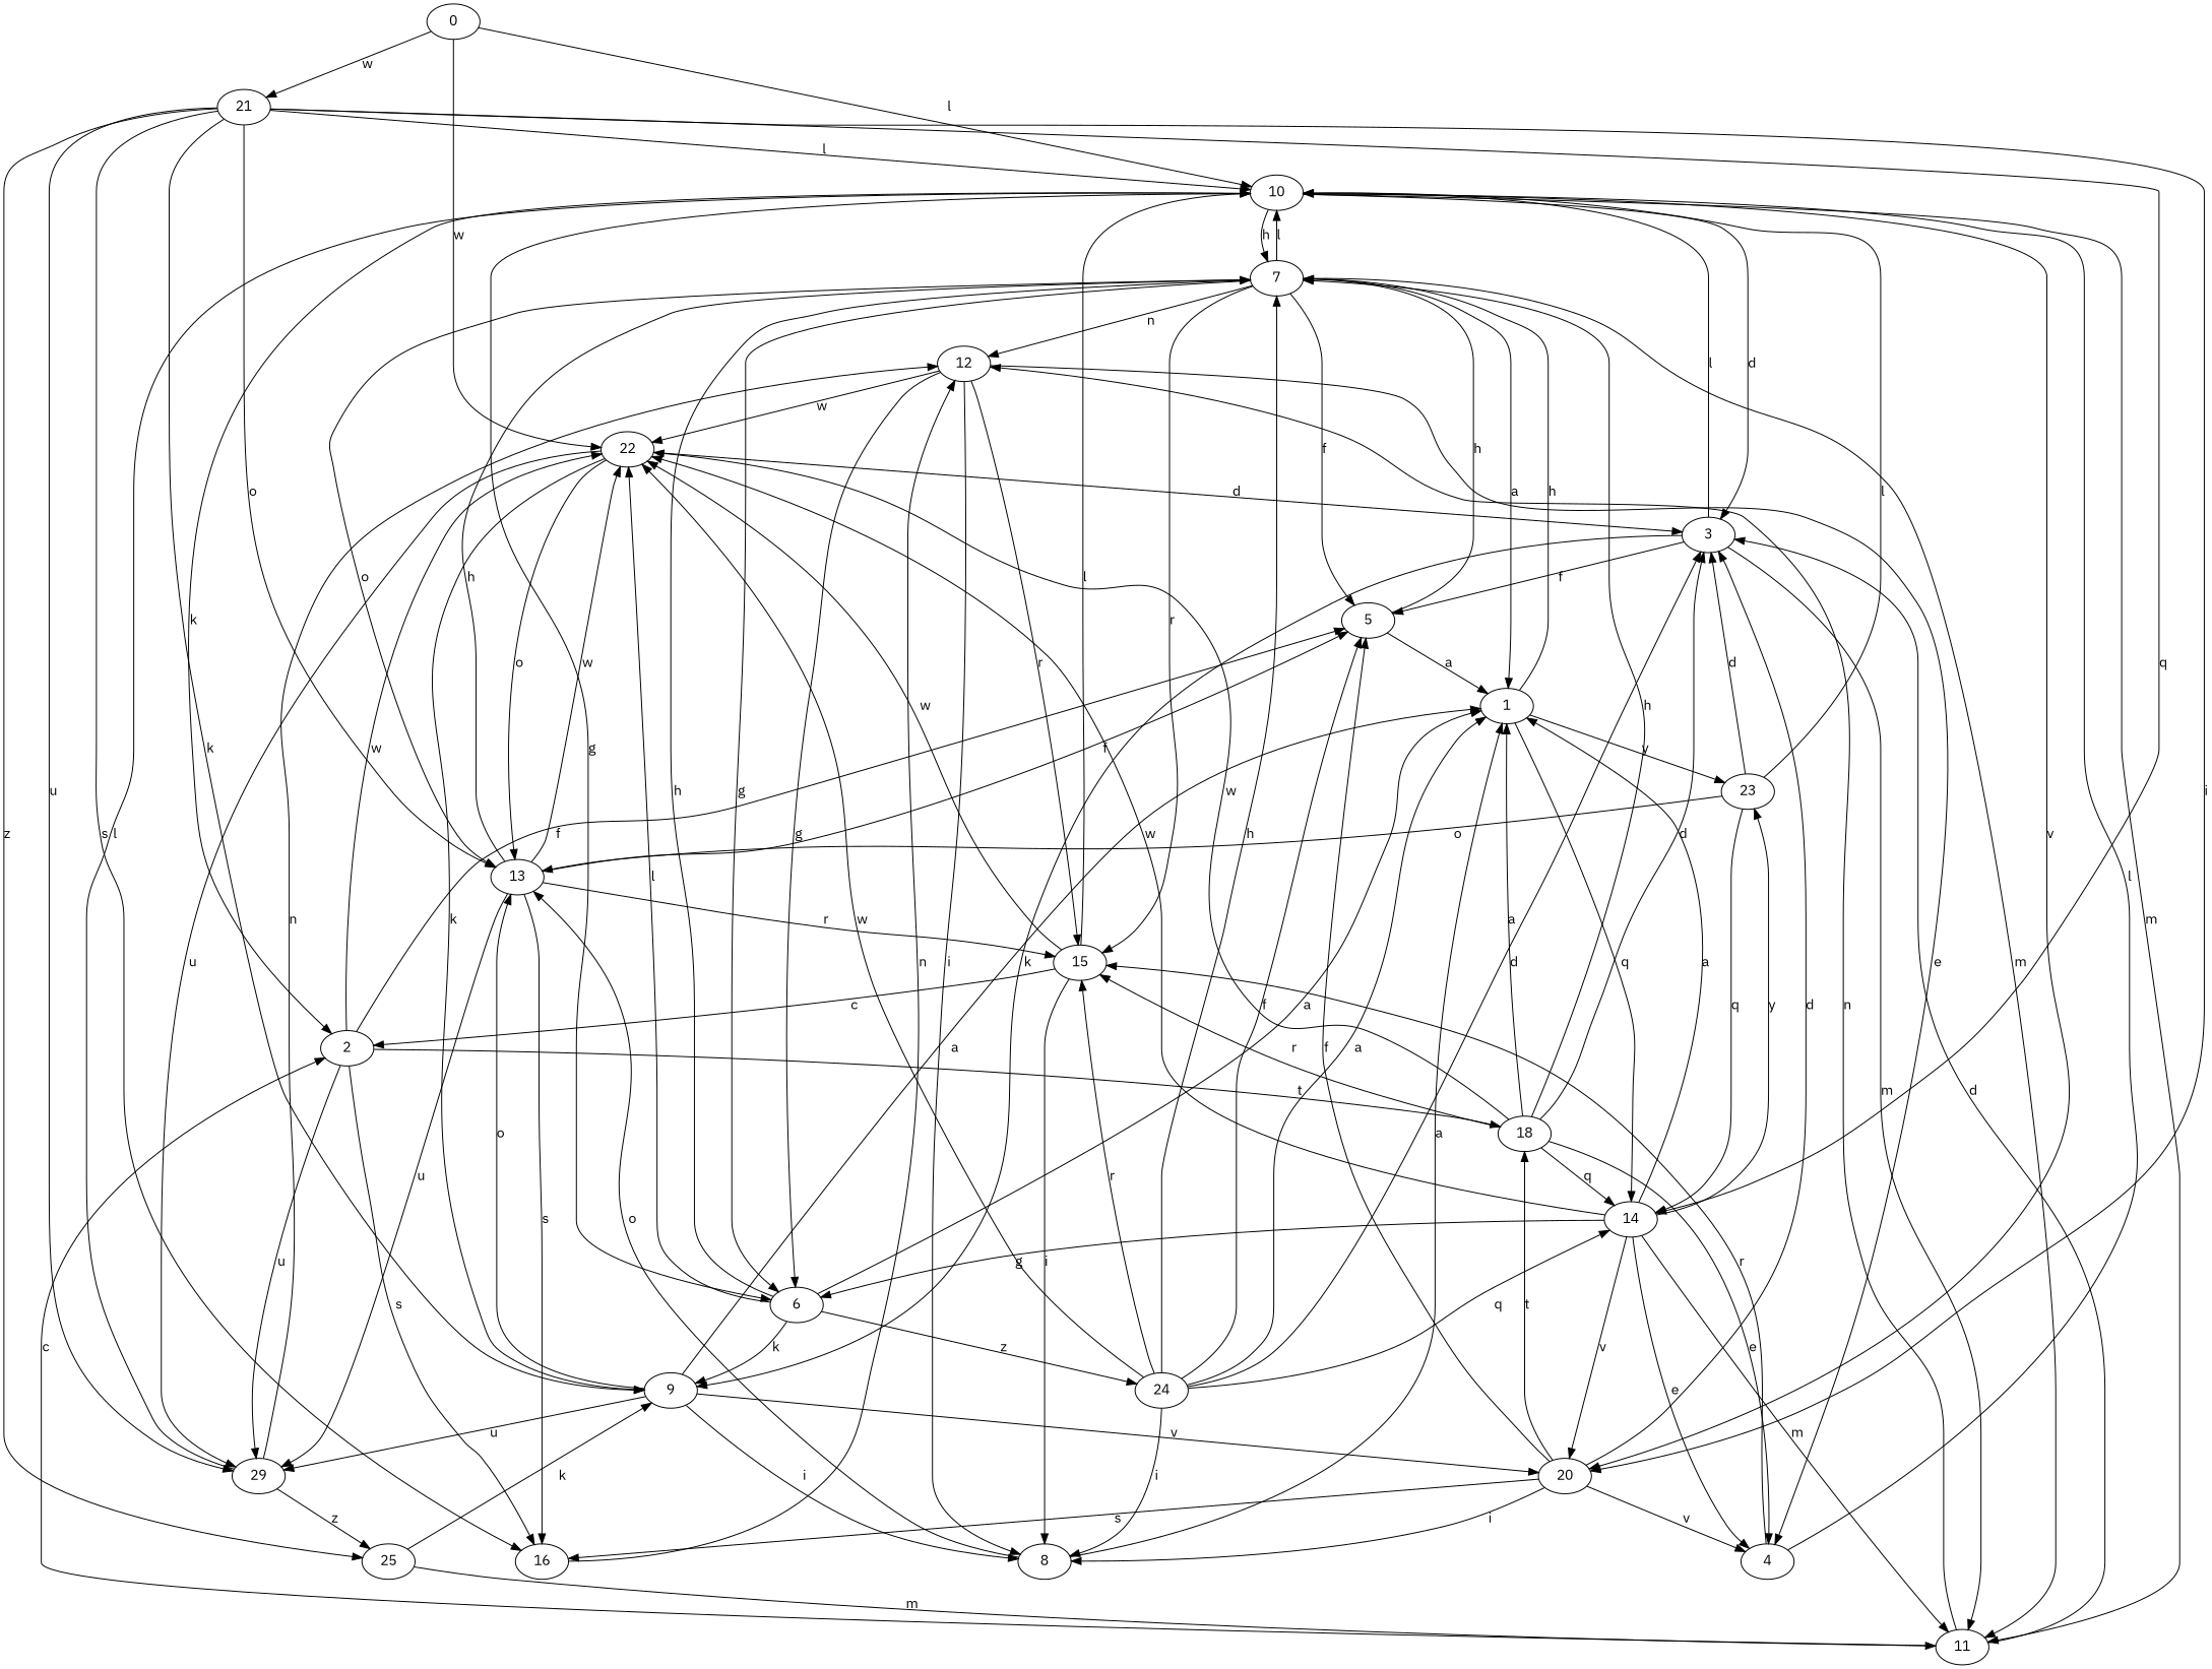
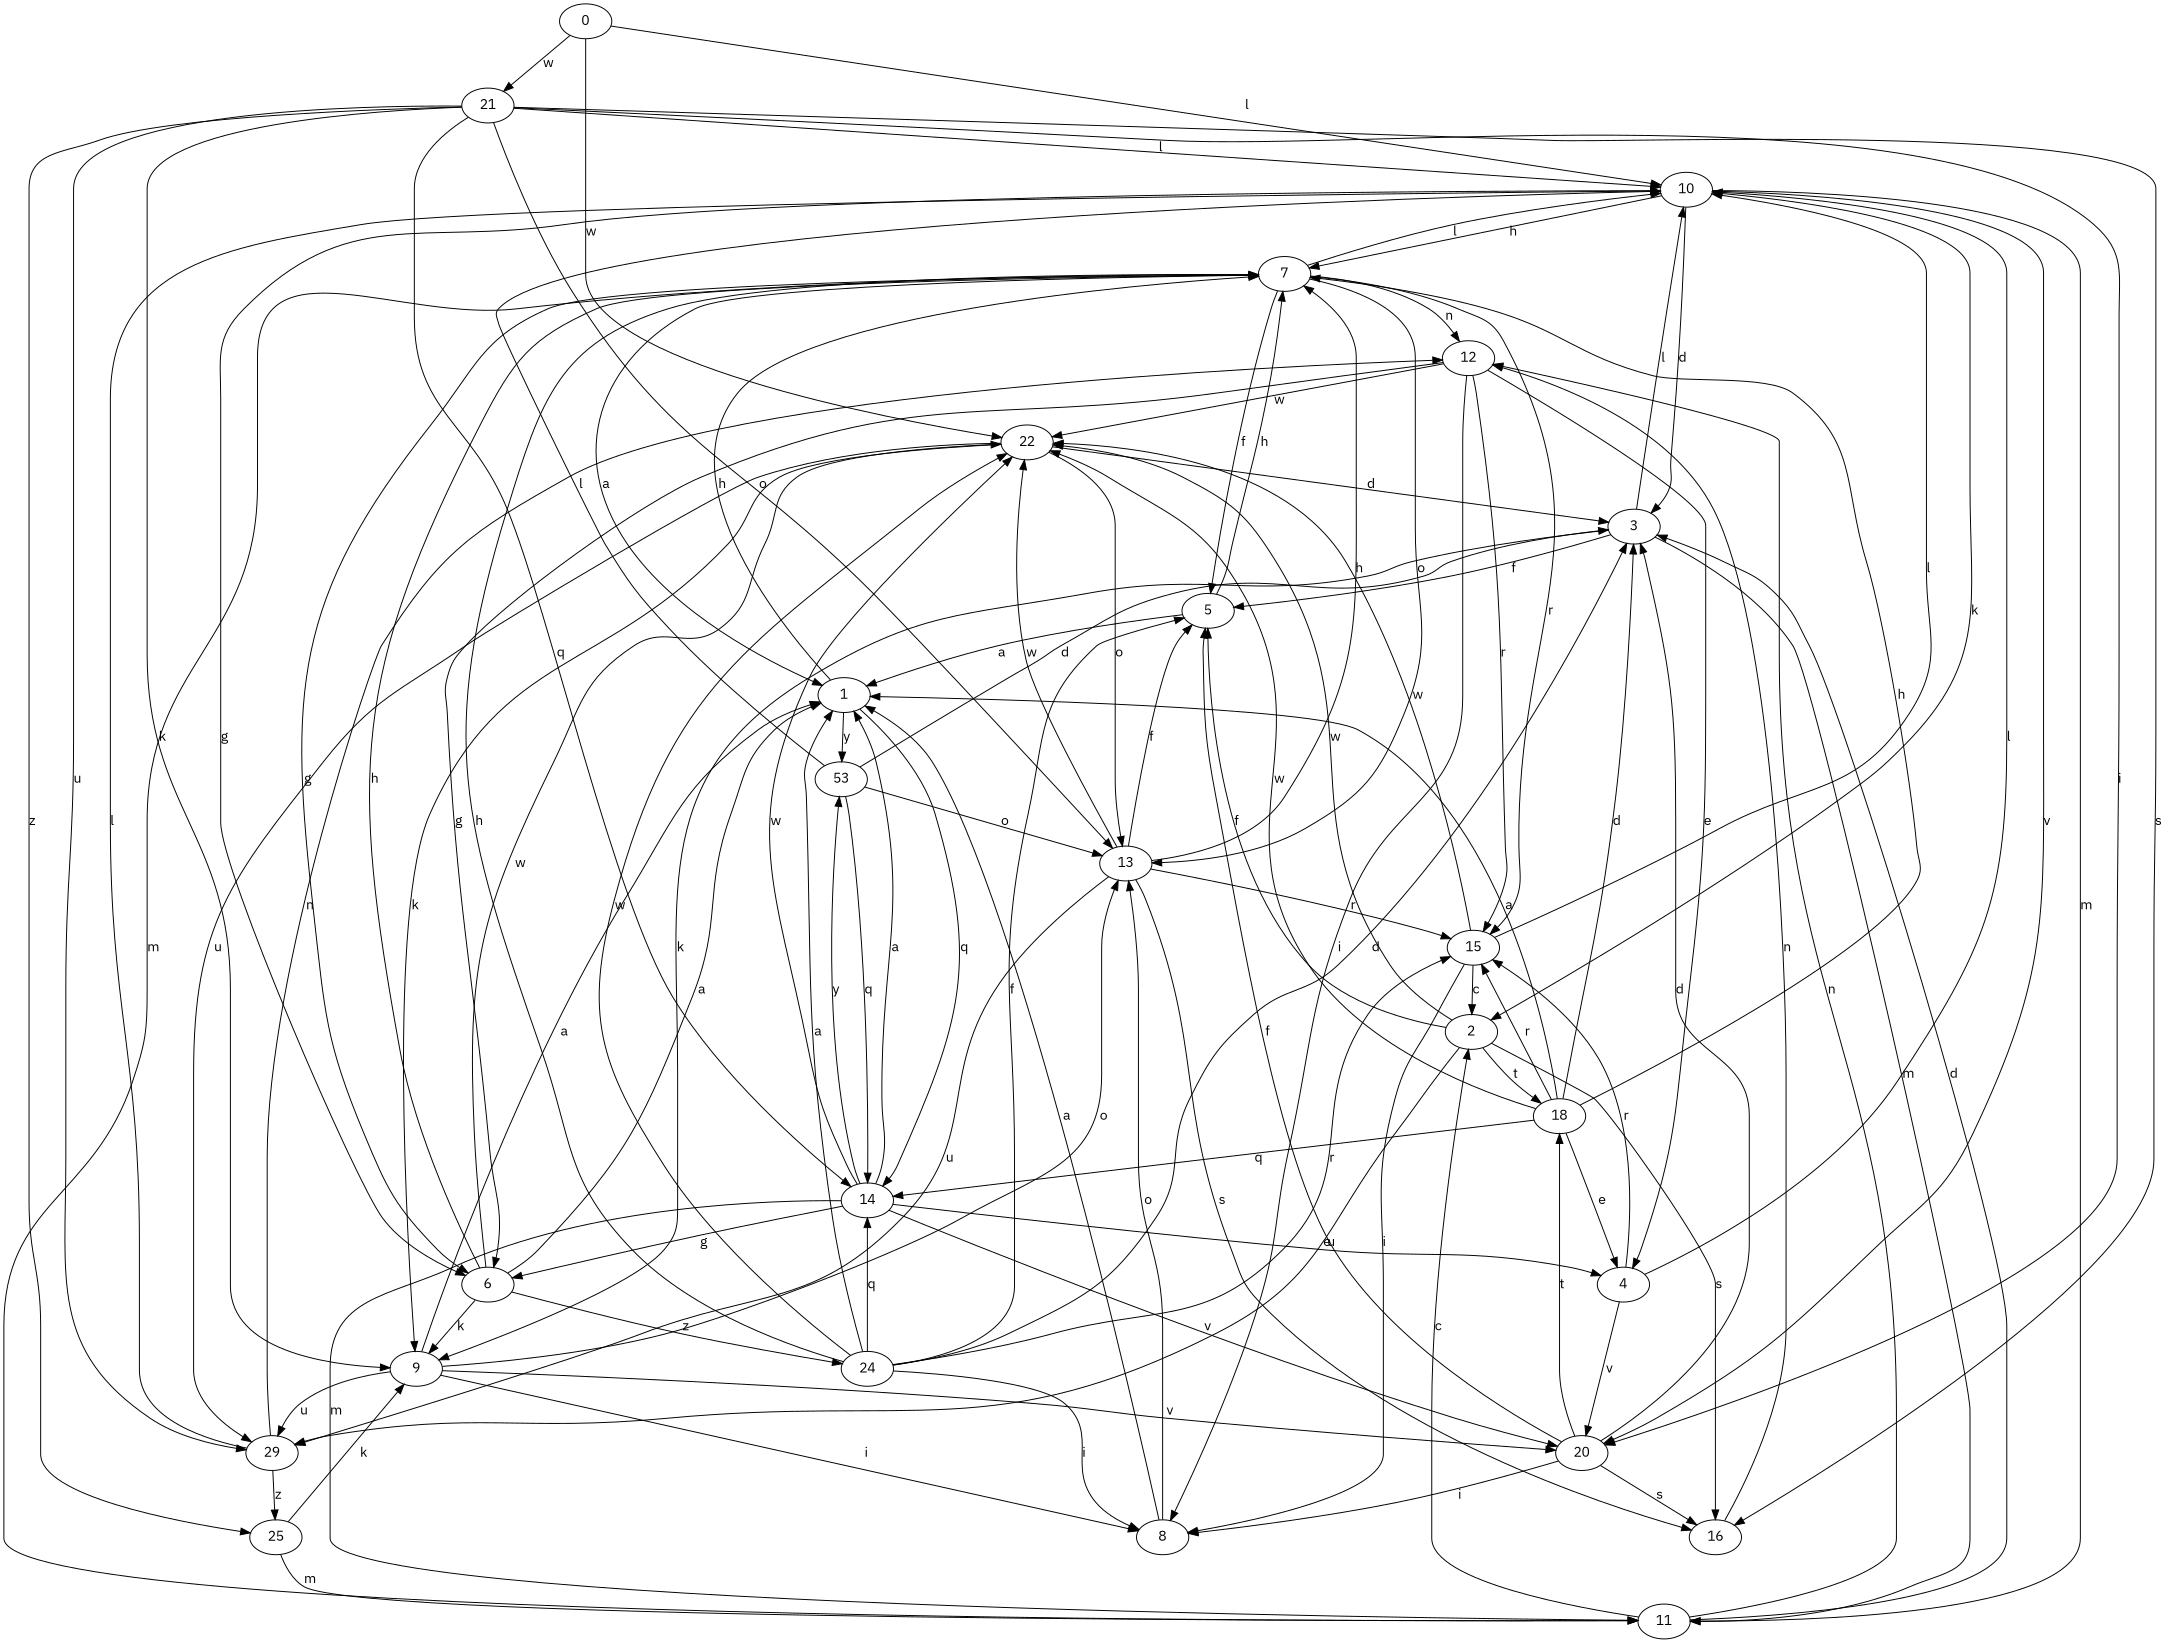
  strict digraph {
    fontname="IBM Plex Sans"
    node [fontname="IBM Plex Sans"]
    edge [fontname="IBM Plex Sans"]
    0
    10
    21
    22
    7
    2
    3
    11
    20
    6
    14
    16
    n13 [label=29]
    9
    13
    25
    1
-   23
+   23 [label=53]
    5
    15
    12
    4
    18
    8
    24
    0 -> 10 [label=l]
    0 -> 21 [label=w]
    0 -> 22 [label=w]
    10 -> 7 [label=h]
    10 -> 2 [label=k]
    10 -> 3 [label=d]
    10 -> 11 [label=m]
    10 -> 20 [label=v]
    10 -> 6 [label=g]
    21 -> 10 [label=l]
    21 -> 20 [label=i]
    21 -> 14 [label=q]
    21 -> 16 [label=s]
    21 -> n13 [label=u]
    21 -> 9 [label=k]
    21 -> 13 [label=o]
    21 -> 25 [label=z]
    22 -> 3 [label=d]
    22 -> n13 [label=u]
    22 -> 9 [label=k]
    22 -> 13 [label=o]
    7 -> 10 [label=l]
    7 -> 11 [label=m]
    7 -> 6 [label=g]
    7 -> 13 [label=o]
    7 -> 1 [label=a]
    7 -> 5 [label=f]
    7 -> 15 [label=r]
    7 -> 12 [label=n]
    2 -> 22 [label=w]
    2 -> 16 [label=s]
    2 -> n13 [label=u]
    2 -> 5 [label=f]
    2 -> 18 [label=t]
    3 -> 10 [label=l]
    3 -> 11 [label=m]
    3 -> 9 [label=k]
    3 -> 5 [label=f]
    11 -> 2 [label=c]
    11 -> 3 [label=d]
    11 -> 12 [label=n]
    20 -> 3 [label=d]
    20 -> 16 [label=s]
    20 -> 5 [label=f]
    20 -> 18 [label=t]
    20 -> 8 [label=i]
-   6 -> 22 [label=l]
+   6 -> 22 [label=w]
    6 -> 7 [label=h]
    6 -> 9 [label=k]
    6 -> 1 [label=a]
    6 -> 24 [label=z]
    14 -> 22 [label=w]
    14 -> 11 [label=m]
    14 -> 20 [label=v]
    14 -> 6 [label=g]
    14 -> 1 [label=a]
    14 -> 23 [label=y]
    14 -> 4 [label=e]
    16 -> 12 [label=n]
    n13 -> 10 [label=l]
    n13 -> 25 [label=z]
    n13 -> 12 [label=n]
    9 -> 20 [label=v]
    9 -> n13 [label=u]
    9 -> 13 [label=o]
    9 -> 1 [label=a]
    9 -> 8 [label=i]
    13 -> 22 [label=w]
    13 -> 7 [label=h]
    13 -> 16 [label=s]
    13 -> n13 [label=u]
    13 -> 5 [label=f]
    13 -> 15 [label=r]
    25 -> 11 [label=m]
    25 -> 9 [label=k]
    1 -> 7 [label=h]
    1 -> 14 [label=q]
    1 -> 23 [label=y]
    23 -> 10 [label=l]
    23 -> 3 [label=d]
    23 -> 14 [label=q]
    23 -> 13 [label=o]
    5 -> 7 [label=h]
    5 -> 1 [label=a]
    15 -> 10 [label=l]
    15 -> 22 [label=w]
    15 -> 2 [label=c]
    15 -> 8 [label=i]
    12 -> 22 [label=w]
    12 -> 6 [label=g]
    12 -> 15 [label=r]
    12 -> 4 [label=e]
    12 -> 8 [label=i]
    4 -> 10 [label=l]
-   20 -> 4 [label=v]
+   4 -> 20 [label=v]
    4 -> 15 [label=r]
    18 -> 22 [label=w]
    18 -> 7 [label=h]
    18 -> 3 [label=d]
    18 -> 14 [label=q]
    18 -> 1 [label=a]
    18 -> 15 [label=r]
    18 -> 4 [label=e]
    8 -> 13 [label=o]
    8 -> 1 [label=a]
    24 -> 22 [label=w]
    24 -> 7 [label=h]
    24 -> 3 [label=d]
    24 -> 14 [label=q]
    24 -> 1 [label=a]
    24 -> 5 [label=f]
    24 -> 15 [label=r]
    24 -> 8 [label=i]
  }
